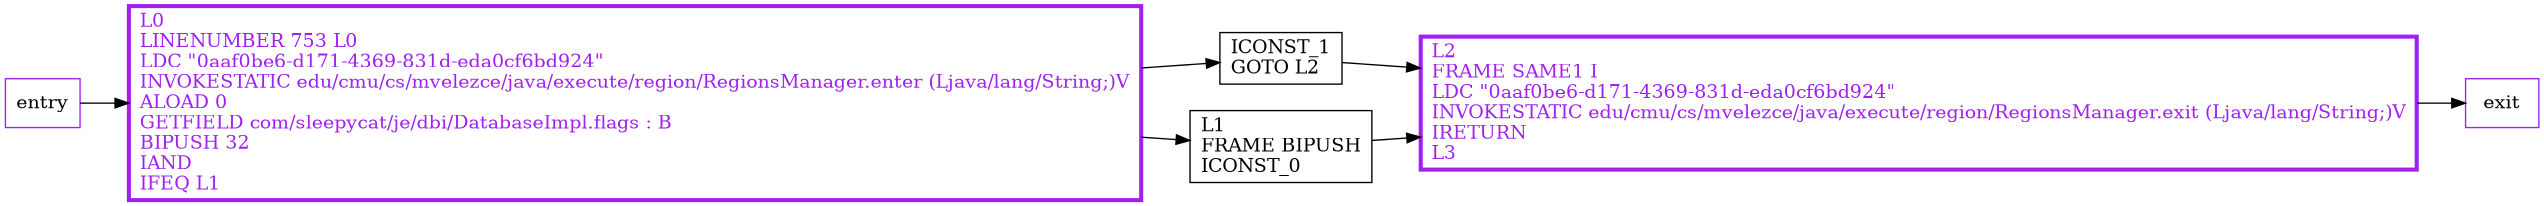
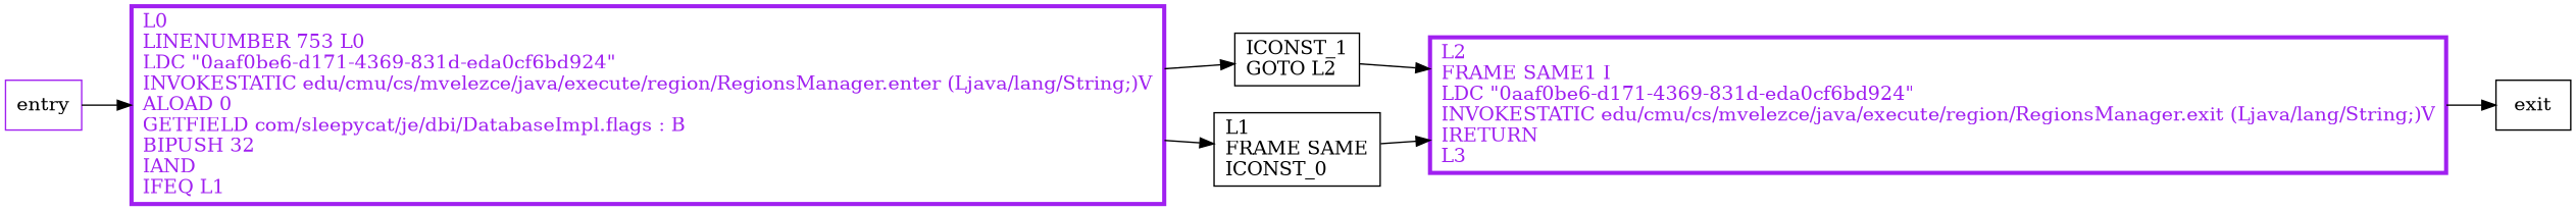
  digraph {
    rankdir=LR
    node [shape=record]
    n1 [color=purple fontcolor=purple label="L2\lFRAME SAME1 I\lLDC \"0aaf0be6-d171-4369-831d-eda0cf6bd924\"\lINVOKESTATIC edu/cmu/cs/mvelezce/java/execute/region/RegionsManager.exit (Ljava/lang/String;)V\lIRETURN\lL3\l" penwidth=3]
-   exit [color=purple]
+   exit
    n3 [label="ICONST_1\lGOTO L2\l"]
    n4 [color=purple fontcolor=purple label="L0\lLINENUMBER 753 L0\lLDC \"0aaf0be6-d171-4369-831d-eda0cf6bd924\"\lINVOKESTATIC edu/cmu/cs/mvelezce/java/execute/region/RegionsManager.enter (Ljava/lang/String;)V\lALOAD 0\lGETFIELD com/sleepycat/je/dbi/DatabaseImpl.flags : B\lBIPUSH 32\lIAND\lIFEQ L1\l" penwidth=3]
-   n5 [label="L1\lFRAME BIPUSH\lICONST_0\l"]
+   n5 [label="L1\lFRAME SAME\lICONST_0\l"]
    entry [color=purple]
    n1 -> exit
    n3 -> n1
    n4 -> n3
    n4 -> n5
    n5 -> n1
    entry -> n4
  }
